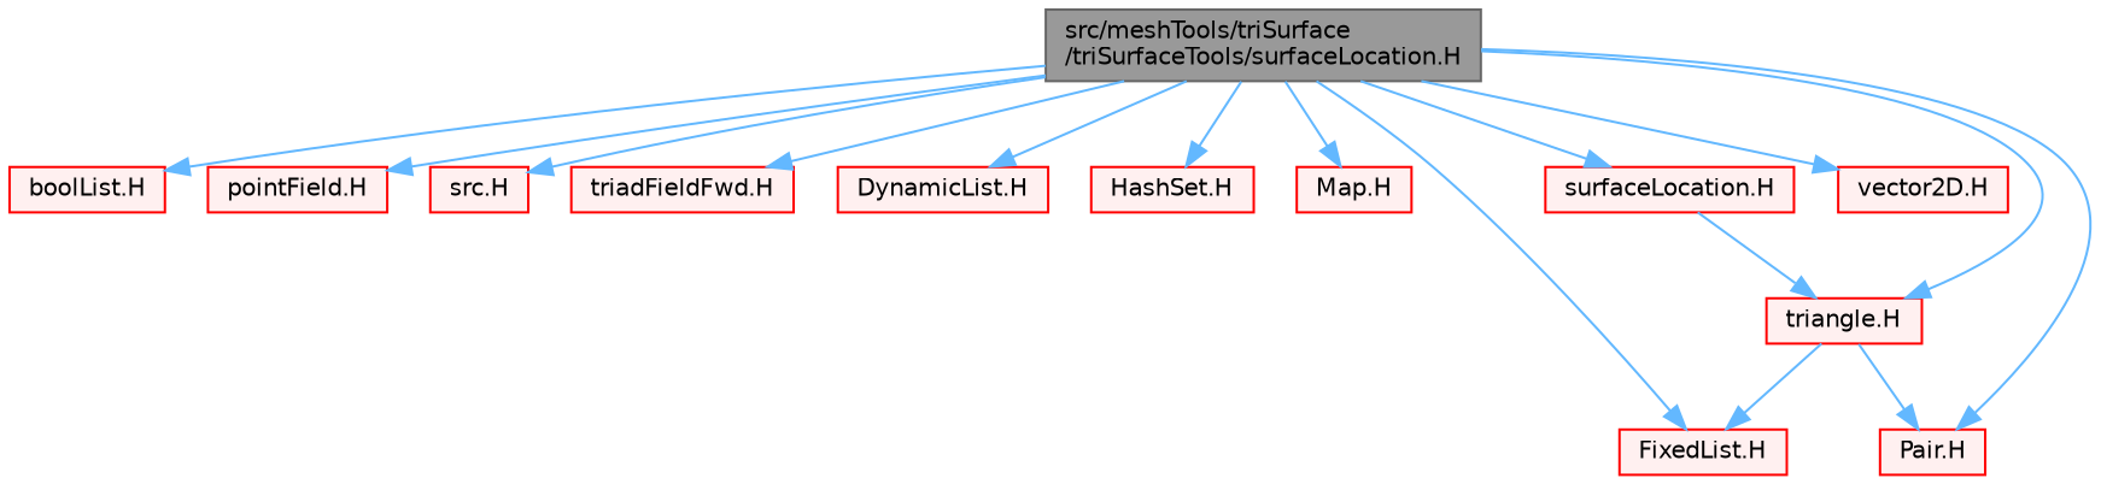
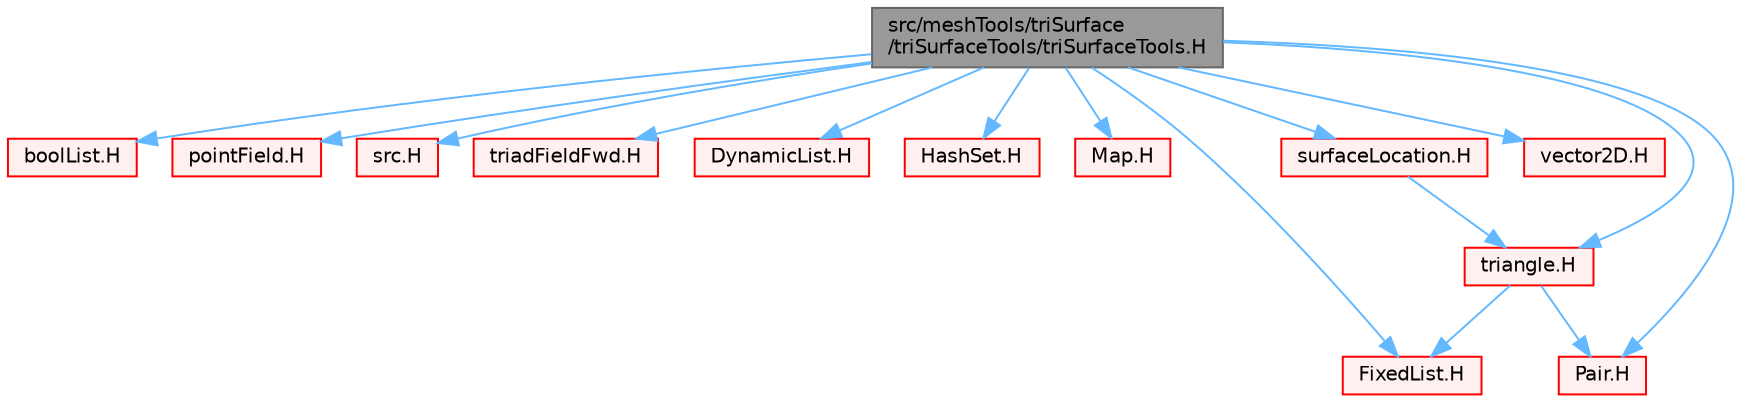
  digraph {
    node [color=red fillcolor="#FFF0F0" fontname=Helvetica fontsize=10 shape=box style=filled]
    edge [color=steelblue1 fontname=Helvetica fontsize=10 labelfontname=Helvetica labelfontsize=10 style=solid]
-   n1 [color=gray40 fillcolor=grey60 fontcolor=black height=0.2 label="src/meshTools/triSurface\l/triSurfaceTools/surfaceLocation.H" width=0.4]
+   n1 [color=gray40 fillcolor=grey60 fontcolor=black height=0.2 label="src/meshTools/triSurface\l/triSurfaceTools/triSurfaceTools.H" width=0.4]
    n2 [height=0.2 label="boolList.H" width=0.4]
    n3 [height=0.2 label="pointField.H" width=0.4]
    n4 [height=0.2 label="src.H" width=0.4]
    n5 [height=0.2 label="triadFieldFwd.H" width=0.4]
    n6 [height=0.2 label="DynamicList.H" width=0.4]
    n7 [height=0.2 label="HashSet.H" width=0.4]
    n8 [height=0.2 label="Map.H" width=0.4]
    n9 [height=0.2 label="FixedList.H" width=0.4]
    n10 [height=0.2 label="Pair.H" width=0.4]
    n11 [height=0.2 label="vector2D.H" width=0.4]
    n12 [height=0.2 label="triangle.H" width=0.4]
    n13 [height=0.2 label="surfaceLocation.H" width=0.4]
    n1 -> n2
    n1 -> n3
    n1 -> n4
    n1 -> n5
    n1 -> n6
    n1 -> n7
    n1 -> n8
    n1 -> n9
    n1 -> n10
    n1 -> n11
    n1 -> n12
    n1 -> n13
    n12 -> n9
    n12 -> n10
    n13 -> n12
  }
